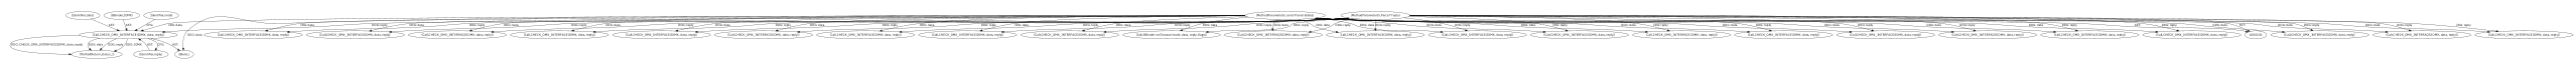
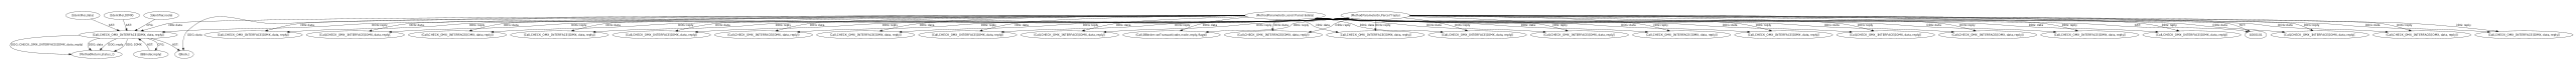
  digraph {
    fontname="IBM Plex Sans"
    node [fontname="IBM Plex Sans"]
    edge [fontname="IBM Plex Sans"]
    n1 [label="(Call,CHECK_OMX_INTERFACE(IOMX, data, reply))"]
-   n2 [label="(Identifier,reply)"]
+   n2 [label="(BBinder,reply)"]
    n3 [label="(MethodReturn,status_t)"]
    n4 [label="(Block,)"]
    n5 [label="(MethodParameterIn,const Parcel &data)"]
    n6 [label="(Call,CHECK_OMX_INTERFACE(IOMX, data, reply))"]
    n7 [label="(Call,CHECK_OMX_INTERFACE(IOMX, data, reply))"]
    n8 [label="(Call,CHECK_OMX_INTERFACE(IOMX, data, reply))"]
    n9 [label="(Call,CHECK_OMX_INTERFACE(IOMX, data, reply))"]
    n10 [label="(Call,CHECK_OMX_INTERFACE(IOMX, data, reply))"]
-   n11 [label="(Call,BBinder::onTransact(code, data, reply, flags))"]
+   n11 [label="(Call,BBinder::onTransact(code, node, reply, flags))"]
    n12 [label="(Call,CHECK_OMX_INTERFACE(IOMX, data, reply))"]
    n13 [label="(Call,CHECK_OMX_INTERFACE(IOMX, data, reply))"]
    n14 [label="(Call,CHECK_OMX_INTERFACE(IOMX, data, reply))"]
    n15 [label="(Call,CHECK_OMX_INTERFACE(IOMX, data, reply))"]
    n16 [label="(Call,CHECK_OMX_INTERFACE(IOMX, data, reply))"]
    n17 [label="(Call,CHECK_OMX_INTERFACE(IOMX, data, reply))"]
    n18 [label="(Call,CHECK_OMX_INTERFACE(IOMX, data, reply))"]
    n19 [label="(Call,CHECK_OMX_INTERFACE(IOMX, data, reply))"]
    n20 [label="(Call,CHECK_OMX_INTERFACE(IOMX, data, reply))"]
    n21 [label="(Call,CHECK_OMX_INTERFACE(IOMX, data, reply))"]
    n22 [label="(Call,CHECK_OMX_INTERFACE(IOMX, data, reply))"]
    n23 [label="(Call,CHECK_OMX_INTERFACE(IOMX, data, reply))"]
    n24 [label="(Call,CHECK_OMX_INTERFACE(IOMX, data, reply))"]
    n25 [label="(Call,CHECK_OMX_INTERFACE(IOMX, data, reply))"]
    n26 [label="(Call,CHECK_OMX_INTERFACE(IOMX, data, reply))"]
    n27 [label="(Call,CHECK_OMX_INTERFACE(IOMX, data, reply))"]
    n28 [label="(Call,CHECK_OMX_INTERFACE(IOMX, data, reply))"]
    1000101
    n30 [label="(MethodParameterIn,Parcel *reply)"]
    n31 [label="(Identifier,data)"]
-   n32 [label="(BBinder,IOMX)"]
+   n32 [label="(Identifier,IOMX)"]
    n33 [label="(Identifier,node)"]
    n1 -> n2 [label="CFG: "]
    n1 -> n3 [label="DDG: reply"]
    n1 -> n3 [label="DDG: IOMX"]
    n1 -> n3 [label="DDG: CHECK_OMX_INTERFACE(IOMX, data, reply)"]
    n1 -> n3 [label="DDG: data"]
    n1 -> n4 [label="AST: "]
    n2 -> n1 [label="AST: "]
    n5 -> n1 [label="DDG: data"]
    n5 -> n4 [label="DDG: data"]
    n5 -> n6 [label="DDG: data"]
    n5 -> n7 [label="DDG: data"]
    n5 -> n8 [label="DDG: data"]
    n5 -> n9 [label="DDG: data"]
    n5 -> n10 [label="DDG: data"]
    n5 -> n11 [label="DDG: data"]
    n5 -> n12 [label="DDG: data"]
    n5 -> n13 [label="DDG: data"]
    n5 -> n14 [label="DDG: data"]
    n5 -> n15 [label="DDG: data"]
    n5 -> n16 [label="DDG: data"]
    n5 -> n17 [label="DDG: data"]
    n5 -> n18 [label="DDG: data"]
    n5 -> n19 [label="DDG: data"]
    n5 -> n20 [label="DDG: data"]
    n5 -> n21 [label="DDG: data"]
    n5 -> n22 [label="DDG: data"]
    n5 -> n23 [label="DDG: data"]
    n5 -> n24 [label="DDG: data"]
    n5 -> n25 [label="DDG: data"]
    n5 -> n26 [label="DDG: data"]
    n5 -> n27 [label="DDG: data"]
    n5 -> n28 [label="DDG: data"]
    n5 -> 1000101 [label="AST: "]
    n30 -> n1 [label="DDG: reply"]
    n30 -> n6 [label="DDG: reply"]
    n30 -> n7 [label="DDG: reply"]
    n30 -> n8 [label="DDG: reply"]
    n30 -> n9 [label="DDG: reply"]
    n30 -> n10 [label="DDG: reply"]
    n30 -> n11 [label="DDG: reply"]
    n30 -> n12 [label="DDG: reply"]
    n30 -> n13 [label="DDG: reply"]
    n30 -> n14 [label="DDG: reply"]
    n30 -> n15 [label="DDG: reply"]
    n30 -> n16 [label="DDG: reply"]
    n30 -> n17 [label="DDG: reply"]
    n30 -> n18 [label="DDG: reply"]
    n30 -> n19 [label="DDG: reply"]
    n30 -> n20 [label="DDG: reply"]
    n30 -> n21 [label="DDG: reply"]
    n30 -> n22 [label="DDG: reply"]
    n30 -> n23 [label="DDG: reply"]
    n30 -> n24 [label="DDG: reply"]
    n30 -> n25 [label="DDG: reply"]
    n30 -> n26 [label="DDG: reply"]
    n30 -> n27 [label="DDG: reply"]
    n30 -> n28 [label="DDG: reply"]
    n30 -> 1000101 [label="AST: "]
    n31 -> n1 [label="AST: "]
    n32 -> n1 [label="AST: "]
    n33 -> n1 [label="CFG: "]
  }
